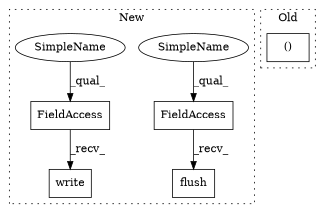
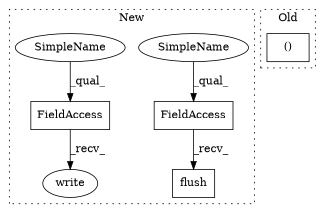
  digraph {
    node [a=32 l=10 s=4611 shape=box]
    n1 [l=7 label=flush s=4622]
    n2 [a=22 label=FieldAccess]
    n3 [a=22 label=FieldAccess s=4551]
-   n4 [l="6,1" label=write s="4562,4600"]
+   n4 [l="6,1" label=write s="4562,4600" shape=ellipse]
    n5 [a=42 l=3 label=SimpleName shape=ellipse]
    n6 [a=42 l=3 label=SimpleName s=4551 shape=ellipse]
    n7 [a=106 l=29 label="()" s=5104]
    subgraph cluster_1 {
      label=New
      style=dotted
      n1
      n2
      n3
      n4
      n5
      n6
    }
    subgraph cluster_2 {
      label=Old
      style=dotted
      n7
    }
    n2 -> n1 [label=_recv_]
    n3 -> n4 [label=_recv_]
    n5 -> n2 [label=_qual_]
    n6 -> n3 [label=_qual_]
  }
